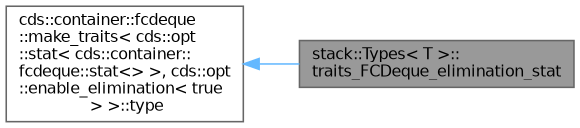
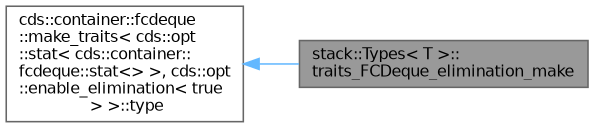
  digraph {
    rankdir=LR
    node [color=gray40 fontname=Helvetica fontsize=10 shape=box style=filled]
-   n1 [fillcolor=grey60 fontcolor=black height=0.2 label="stack::Types\< T \>::\ltraits_FCDeque_elimination_stat" width=0.4]
+   n1 [fillcolor=grey60 fontcolor=black height=0.2 label="stack::Types\< T \>::\ltraits_FCDeque_elimination_make" width=0.4]
    n2 [fillcolor=white height=0.2 label="cds::container::fcdeque\l::make_traits\< cds::opt\l::stat\< cds::container::\lfcdeque::stat\<\> \>, cds::opt\l::enable_elimination\< true\l \> \>::type" width=0.4]
    n2 -> n1 [color=steelblue1 dir=back fontname=Helvetica fontsize=10 labelfontname=Helvetica labelfontsize=10 style=solid]
  }
